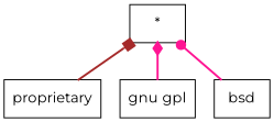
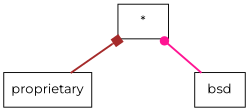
  digraph {
    rankdir=BT
    fontname=Montserrat
    node [shape=record fontname=Montserrat]
    edge [color=deeppink style=bold fontname=Montserrat]
    n1 [label="{proprietary}"]
    n2 [label="{*}"]
-   n3 [label="{gnu gpl}"]
    n4 [label="{bsd}"]
    subgraph sub_1 {
      n1
      n2
-     n3
      n4
    }
    n1 -> n2 [color=brown arrowhead=box]
-   n3 -> n2 [arrowhead=diamond]
    n4 -> n2 [arrowhead=dot]
  }
